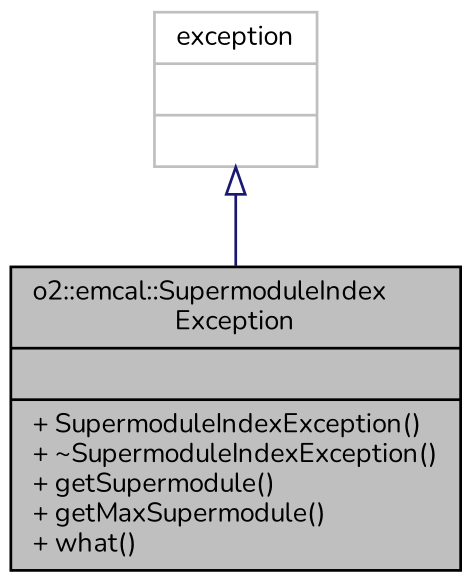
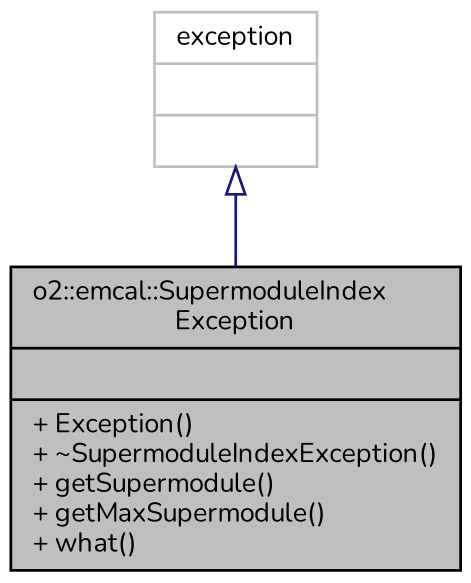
  digraph {
    fontname=Nunito
    node [fontname=Nunito fontsize=10 shape=record]
-   n1 [color=black fillcolor=grey75 fontcolor=black height=0.2 label="{o2::emcal::SupermoduleIndex\lException\n||+ SupermoduleIndexException()\l+ ~SupermoduleIndexException()\l+ getSupermodule()\l+ getMaxSupermodule()\l+ what()\l}" style=filled width=0.4]
+   n1 [color=black fillcolor=grey75 fontcolor=black height=0.2 label="{o2::emcal::SupermoduleIndex\lException\n||+ Exception()\l+ ~SupermoduleIndexException()\l+ getSupermodule()\l+ getMaxSupermodule()\l+ what()\l}" style=filled width=0.4]
    n2 [color=grey75 height=0.2 label="{exception\n||}" width=0.4]
    n2 -> n1 [arrowtail=onormal color=midnightblue dir=back fontname=Nunito fontsize=10 labelfontname=Helvetica labelfontsize=10 style=solid]
  }
